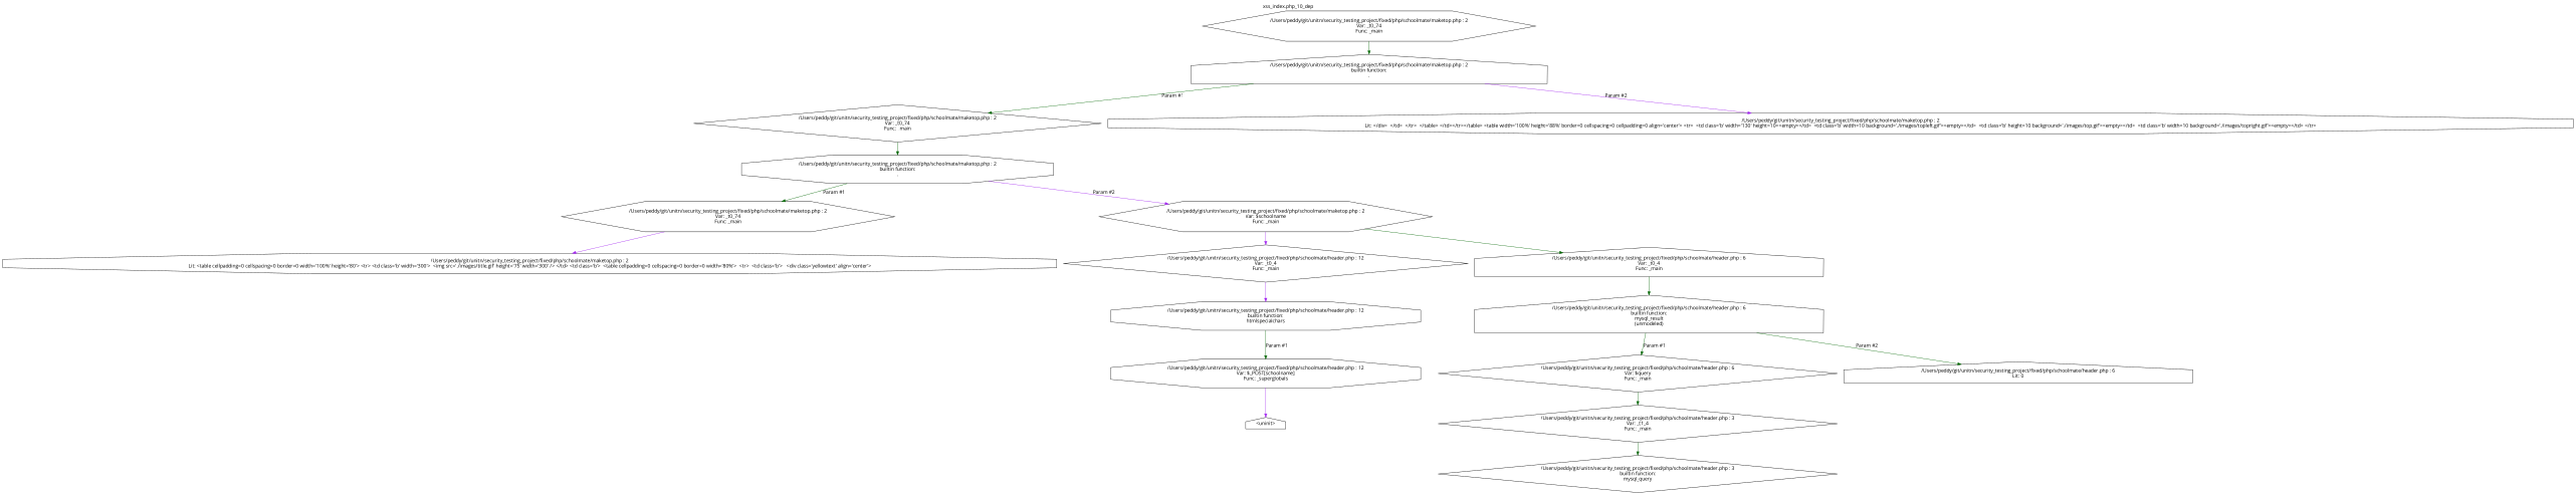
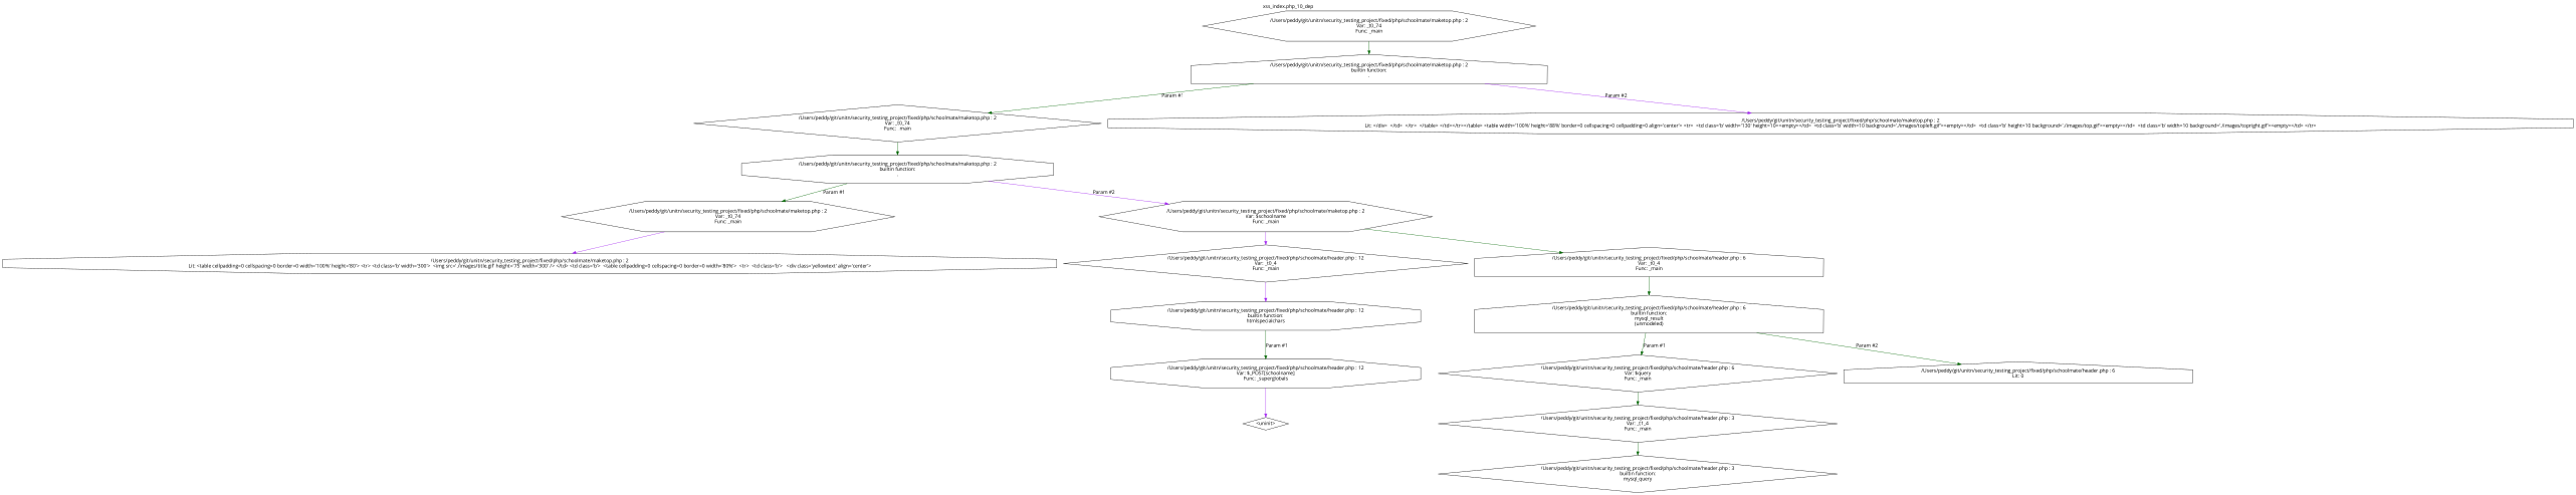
  digraph {
    label="xss_index.php_10_dep"
    labelloc=t
    fontname="Open Sans"
    node [shape=house fontname="Open Sans"]
    edge [color=darkgreen fontname="Open Sans"]
    n1 [label="/Users/peddy/git/unitn/security_testing_project/fixed/php/schoolmate/maketop.php : 2\nVar: _t0_74\nFunc: _main\n" shape=hexagon]
    n2 [label="/Users/peddy/git/unitn/security_testing_project/fixed/php/schoolmate/maketop.php : 2\nbuiltin function:\n.\n"]
    n3 [label="/Users/peddy/git/unitn/security_testing_project/fixed/php/schoolmate/maketop.php : 2\nVar: _t0_74\nFunc: _main\n" shape=diamond]
    n4 [label="/Users/peddy/git/unitn/security_testing_project/fixed/php/schoolmate/maketop.php : 2\nLit: </div>  </td>  </tr>  </table> </td></tr></table> <table width='100%' height='88%' border=0 cellspacing=0 cellpadding=0 align='center'> <tr>  <td class='b' width='130' height=10><empty></td>  <td class='b' width=10 background='./images/topleft.gif'><empty></td>  <td class='b' height=10 background='./images/top.gif'><empty></td>  <td class='b' width=10 background='./images/topright.gif'><empty></td> </tr>\n" shape=octagon]
    n5 [label="/Users/peddy/git/unitn/security_testing_project/fixed/php/schoolmate/maketop.php : 2\nbuiltin function:\n.\n" shape=octagon]
    n6 [label="/Users/peddy/git/unitn/security_testing_project/fixed/php/schoolmate/maketop.php : 2\nVar: _t0_74\nFunc: _main\n" shape=hexagon]
    n7 [label="/Users/peddy/git/unitn/security_testing_project/fixed/php/schoolmate/maketop.php : 2\nVar: $schoolname\nFunc: _main\n" shape=hexagon]
    n8 [label="/Users/peddy/git/unitn/security_testing_project/fixed/php/schoolmate/maketop.php : 2\nLit: <table cellpadding=0 cellspacing=0 border=0 width='100%' height='80'> <tr> <td class='b' width='300'>  <img src='./images/title.gif' height='75' width='300' /> </td> <td class='b'>  <table cellpadding=0 cellspacing=0 border=0 width='80%'>  <tr>  <td class='b'>   <div class='yellowtext' align='center'>\n" shape=octagon]
    n9 [label="/Users/peddy/git/unitn/security_testing_project/fixed/php/schoolmate/header.php : 12\nVar: _t0_4\nFunc: _main\n" shape=diamond]
    n10 [label="/Users/peddy/git/unitn/security_testing_project/fixed/php/schoolmate/header.php : 6\nVar: _t0_4\nFunc: _main\n"]
    n11 [label="/Users/peddy/git/unitn/security_testing_project/fixed/php/schoolmate/header.php : 12\nbuiltin function:\nhtmlspecialchars\n" shape=octagon]
    n12 [label="/Users/peddy/git/unitn/security_testing_project/fixed/php/schoolmate/header.php : 12\nVar: $_POST[schoolname]\nFunc: _superglobals\n" shape=octagon]
-   n13 [label="<uninit>"]
+   n13 [label="<uninit>" shape=diamond]
    n14 [label="/Users/peddy/git/unitn/security_testing_project/fixed/php/schoolmate/header.php : 6\nbuiltin function:\nmysql_result\n(unmodeled)\n"]
    n15 [label="/Users/peddy/git/unitn/security_testing_project/fixed/php/schoolmate/header.php : 6\nVar: $query\nFunc: _main\n" shape=diamond]
    n16 [label="/Users/peddy/git/unitn/security_testing_project/fixed/php/schoolmate/header.php : 6\nLit: 0\n"]
    n17 [label="/Users/peddy/git/unitn/security_testing_project/fixed/php/schoolmate/header.php : 3\nVar: _t1_4\nFunc: _main\n" shape=diamond]
    n18 [label="/Users/peddy/git/unitn/security_testing_project/fixed/php/schoolmate/header.php : 3\nbuiltin function:\nmysql_query\n" shape=diamond]
    n1 -> n2
    n2 -> n3 [label="Param #1"]
    n2 -> n4 [label="Param #2" color=purple]
    n3 -> n5
    n5 -> n6 [label="Param #1"]
    n5 -> n7 [label="Param #2" color=purple]
    n6 -> n8 [color=purple]
    n7 -> n9 [color=purple]
    n7 -> n10
    n9 -> n11 [color=purple]
    n10 -> n14
    n11 -> n12 [label="Param #1"]
    n12 -> n13 [color=purple]
    n14 -> n15 [label="Param #1"]
    n14 -> n16 [label="Param #2"]
    n15 -> n17
    n17 -> n18
  }
